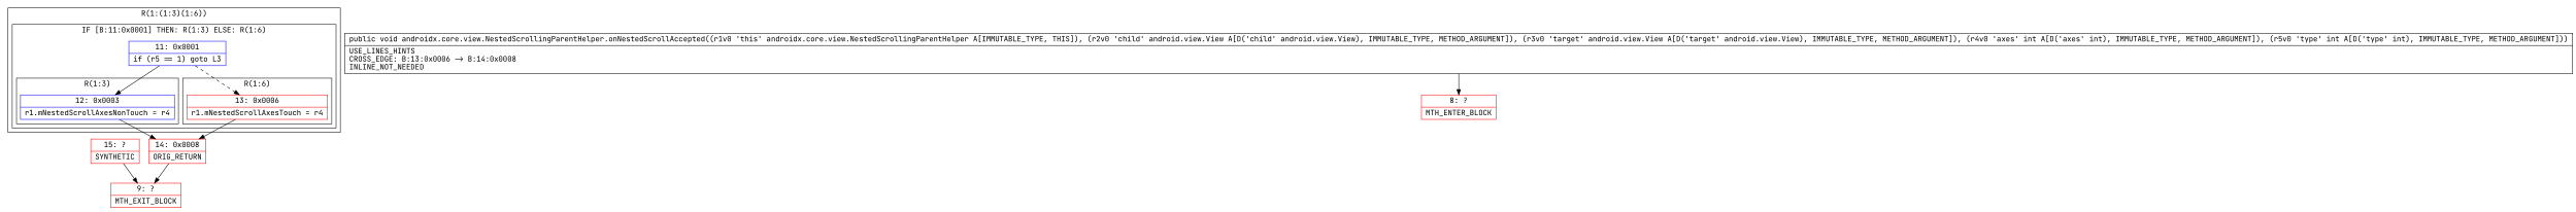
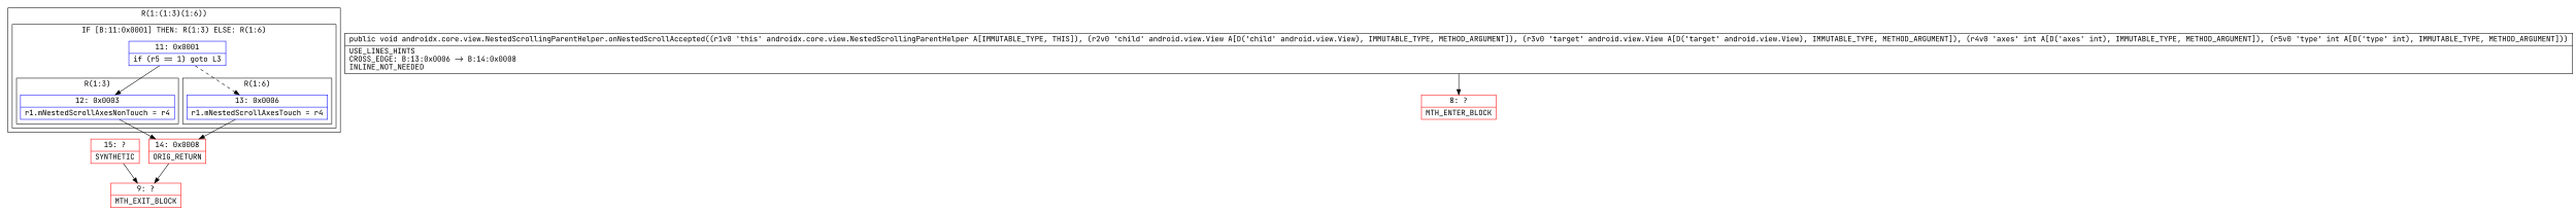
  digraph {
    fontname="JetBrains Mono"
    node [color=red fontname="JetBrains Mono" shape=record]
    edge [fontname="JetBrains Mono"]
    n1 [color=blue label="{12\:\ 0x0003|r1.mNestedScrollAxesNonTouch = r4\l}"]
-   n2 [label="{13\:\ 0x0006|r1.mNestedScrollAxesTouch = r4\l}"]
+   n2 [color=blue label="{13\:\ 0x0006|r1.mNestedScrollAxesTouch = r4\l}"]
    n3 [color=blue label="{11\:\ 0x0001|if (r5 == 1) goto L3\l}"]
    n4 [label="{14\:\ 0x0008|ORIG_RETURN\l}"]
    n5 [label="{15\:\ ?|SYNTHETIC\l}"]
    n6 [label="{9\:\ ?|MTH_EXIT_BLOCK\l}"]
    n7 [label="{8\:\ ?|MTH_ENTER_BLOCK\l}"]
    n8 [label="{public void androidx.core.view.NestedScrollingParentHelper.onNestedScrollAccepted((r1v0 'this' androidx.core.view.NestedScrollingParentHelper A[IMMUTABLE_TYPE, THIS]), (r2v0 'child' android.view.View A[D('child' android.view.View), IMMUTABLE_TYPE, METHOD_ARGUMENT]), (r3v0 'target' android.view.View A[D('target' android.view.View), IMMUTABLE_TYPE, METHOD_ARGUMENT]), (r4v0 'axes' int A[D('axes' int), IMMUTABLE_TYPE, METHOD_ARGUMENT]), (r5v0 'type' int A[D('type' int), IMMUTABLE_TYPE, METHOD_ARGUMENT]))  | USE_LINES_HINTS\lCROSS_EDGE: B:13:0x0006 \-\> B:14:0x0008\lINLINE_NOT_NEEDED\l}" color=""]
    subgraph cluster_1 {
      label="R(1:(1:3)(1:6))"
      subgraph cluster_2 {
        label="IF [B:11:0x0001] THEN: R(1:3) ELSE: R(1:6)"
        n3
        subgraph cluster_3 {
          label="R(1:3)"
          n1
        }
        subgraph cluster_4 {
          label="R(1:6)"
          n2
        }
      }
    }
    n1 -> n4
    n2 -> n4
    n3 -> n1
    n3 -> n2 [style=dashed]
    n4 -> n6
    n5 -> n6
    n8 -> n7
  }
